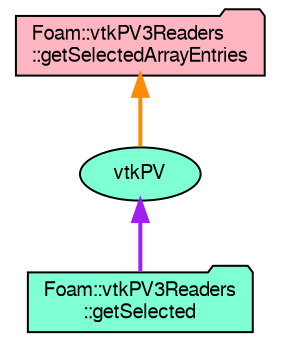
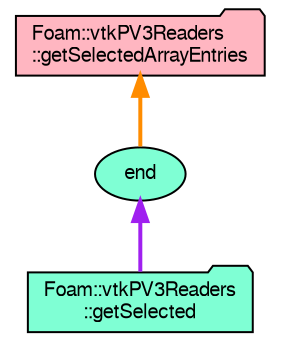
  digraph {
    rankdir=TB
    node [color=black fillcolor=aquamarine fontname=FreeSans fontsize=10 shape=folder style=filled]
    edge [dir=back fontname=FreeSans fontsize=10 labelfontname=FreeSans labelfontsize=10 style=bold]
-   n1 [fontcolor=black height=0.2 label=vtkPV shape=ellipse width=0.4]
+   n1 [fontcolor=black height=0.2 label=end shape=ellipse width=0.4]
    n2 [height=0.2 label="Foam::vtkPV3Readers\l::getSelected" width=0.4]
    n3 [fillcolor=lightpink height=0.2 label="Foam::vtkPV3Readers\l::getSelectedArrayEntries" width=0.4]
    n1 -> n2 [color=purple]
    n3 -> n1 [color=darkorange]
  }
